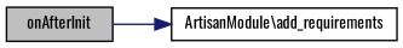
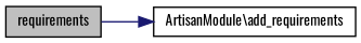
  digraph {
    rankdir=LR
    fontname=Oswald
    node [color=black fontname=Oswald fontsize=10 shape=record style=filled]
-   n1 [fillcolor=grey75 fontcolor=black height=0.2 label=onAfterInit width=0.4]
+   n1 [fillcolor=grey75 fontcolor=black height=0.2 label=requirements width=0.4]
    n2 [fillcolor=white height=0.2 label="ArtisanModule\\add_requirements" width=0.4]
    n1 -> n2 [color=midnightblue fontname=Oswald fontsize=10 labelfontname=Helvetica labelfontsize=10 style=solid]
  }
